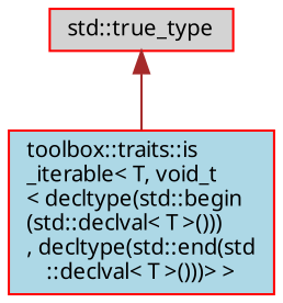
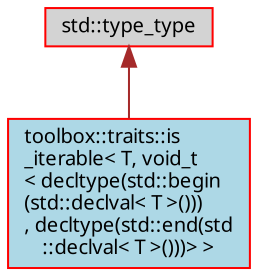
  digraph {
    fontname="Noto Sans"
    node [color=red fontname="Noto Sans" fontsize=10 shape=box style=filled]
    n1 [fillcolor=lightblue fontcolor=black height=0.2 label="toolbox::traits::is\l_iterable\< T, void_t\l\< decltype(std::begin\l(std::declval\< T \>()))\l, decltype(std::end(std\l::declval\< T \>()))\> \>" width=0.4]
-   n2 [fillcolor=lightgrey height=0.2 label="std::true_type" width=0.4]
+   n2 [fillcolor=lightgrey height=0.2 label="std::type_type" width=0.4]
    n2 -> n1 [color=brown dir=back fontname="Noto Sans" fontsize=10 labelfontname=Helvetica labelfontsize=10 style=solid]
  }
